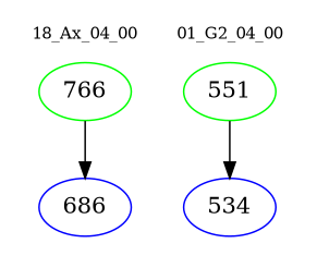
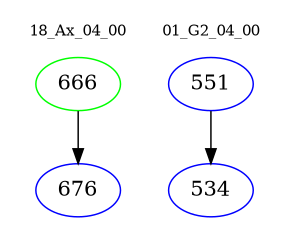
  digraph {
    node [color=green]
    edge [color=black]
-   n1 [label=766]
-   n2 [color=blue label=686]
-   n3 [label=551]
+   n1 [label=666]
+   n2 [color=blue label=676]
+   n3 [color=blue label=551]
    n4 [color=blue label=534]
    subgraph cluster_1 {
      color=white
      fontsize=10
      label="18_Ax_04_00"
      n1
      n2
    }
    subgraph cluster_2 {
      color=white
      fontsize=10
      label="01_G2_04_00"
      n3
      n4
    }
    n1 -> n2
    n3 -> n4
  }
